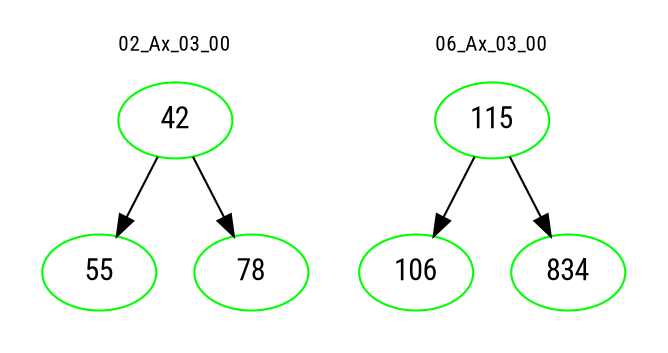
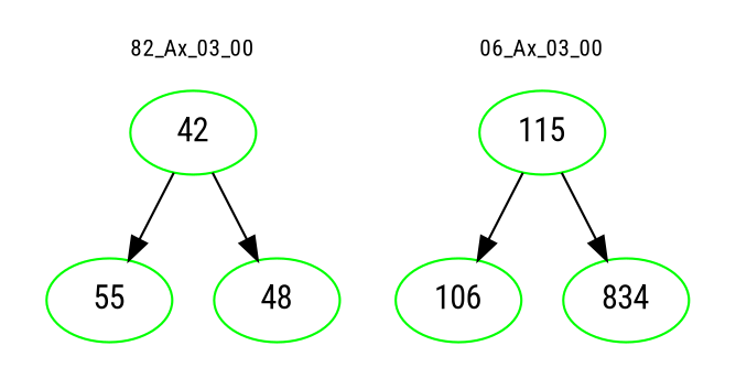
  digraph {
    fontname="Roboto Condensed"
    node [color=green fontname="Roboto Condensed"]
    edge [color=black fontname="Roboto Condensed"]
    n1 [label=42]
    n2 [label=55]
-   n3 [label=78]
+   n3 [label=48]
    n4 [label=115]
    n5 [label=106]
    n6 [label=834]
    subgraph cluster_1 {
      color=white
      fontsize=10
-     label="02_Ax_03_00"
+     label="82_Ax_03_00"
      n1
      n2
      n3
    }
    subgraph cluster_2 {
      color=white
      fontsize=10
      label="06_Ax_03_00"
      n4
      n5
      n6
    }
    n1 -> n2
    n1 -> n3
    n4 -> n5
    n4 -> n6
  }
